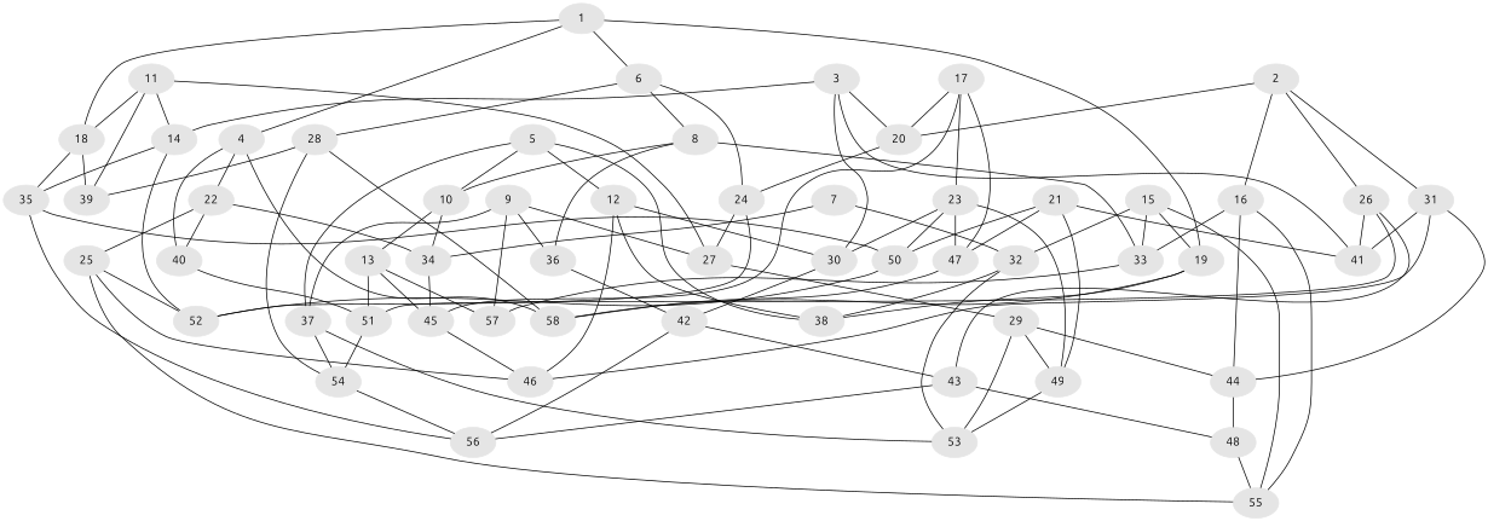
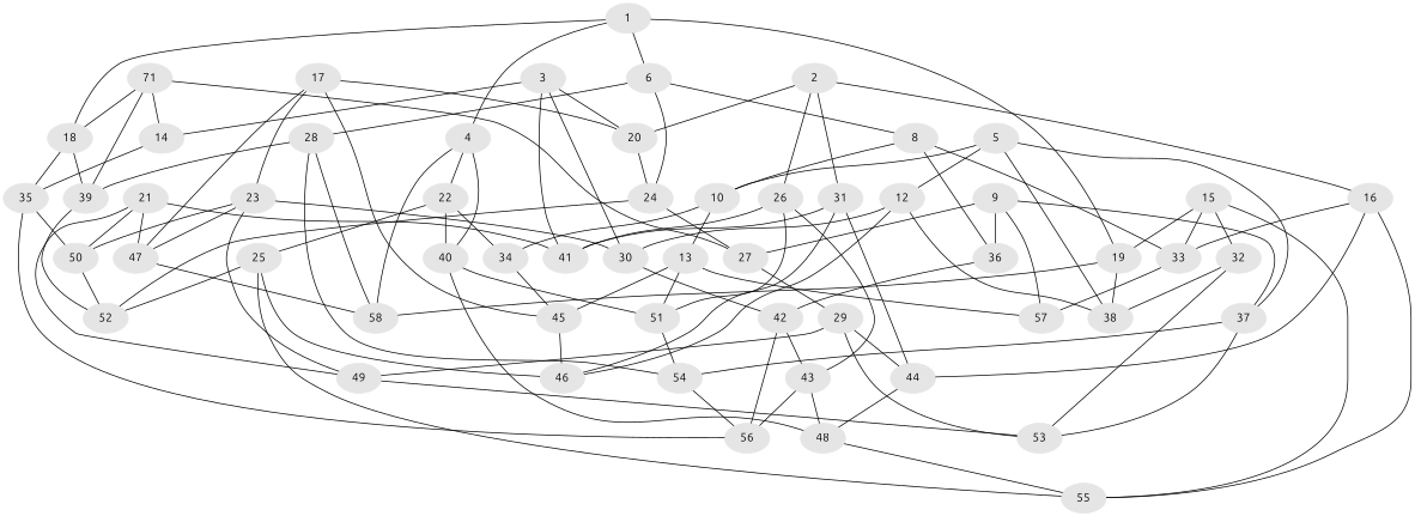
  graph {
    fontname=Ubuntu
    node [color=gray90 fontname=Ubuntu style=filled]
    edge [fontname=Ubuntu]
    1
    4
    6
    18
    19
    22
    40
    58
    8
    24
    28
    39
    35
    38
    2
    16
    20
    26
    31
    33
    55
    44
    41
    51
    43
    46
    3
    14
    30
    52
    42
    34
    25
    48
    5
    10
    12
    37
    13
    54
    53
    36
    27
-   7
    32
    45
    57
    9
    29
-   11
+   11 [label=71]
    50
    56
    15
    17
    23
    47
    49
    21
    1 -- 4
    1 -- 6
    1 -- 18
    1 -- 19
    4 -- 22
    4 -- 40
    4 -- 58
    6 -- 8
    6 -- 24
    6 -- 28
    18 -- 39
    18 -- 35
    19 -- 58
    19 -- 38
    22 -- 40
    22 -- 34
    22 -- 25
    40 -- 51
+   40 -- 48
    8 -- 33
    8 -- 10
    8 -- 36
    24 -- 52
    24 -- 27
    28 -- 58
    28 -- 39
    28 -- 54
    35 -- 50
    35 -- 56
    2 -- 16
    2 -- 20
    2 -- 26
    2 -- 31
    16 -- 33
    16 -- 55
    16 -- 44
    20 -- 24
    26 -- 41
    26 -- 51
    26 -- 43
    31 -- 44
    31 -- 41
    31 -- 46
    33 -- 57
    44 -- 48
    51 -- 54
    43 -- 48
    43 -- 56
    3 -- 20
    3 -- 41
    3 -- 14
    3 -- 30
    14 -- 35
-   14 -- 52
+   39 -- 52
    30 -- 42
    42 -- 43
    42 -- 56
    34 -- 45
    25 -- 55
    25 -- 46
    25 -- 52
    48 -- 55
    5 -- 38
    5 -- 10
    5 -- 12
    5 -- 37
    10 -- 34
    10 -- 13
    12 -- 38
    12 -- 46
    12 -- 30
    37 -- 54
    37 -- 53
    13 -- 51
    13 -- 45
    13 -- 57
    54 -- 56
    36 -- 42
    27 -- 29
-   7 -- 34
-   7 -- 32
    32 -- 38
    32 -- 53
    45 -- 46
    9 -- 37
    9 -- 36
    9 -- 27
    9 -- 57
    29 -- 44
    29 -- 53
    29 -- 49
    11 -- 18
    11 -- 39
    11 -- 14
    11 -- 27
    50 -- 52
    15 -- 19
    15 -- 33
    15 -- 55
    15 -- 32
    17 -- 20
    17 -- 45
    17 -- 23
    17 -- 47
    23 -- 30
    23 -- 50
    23 -- 47
    23 -- 49
    47 -- 58
    49 -- 53
    21 -- 41
    21 -- 50
    21 -- 47
    21 -- 49
  }
